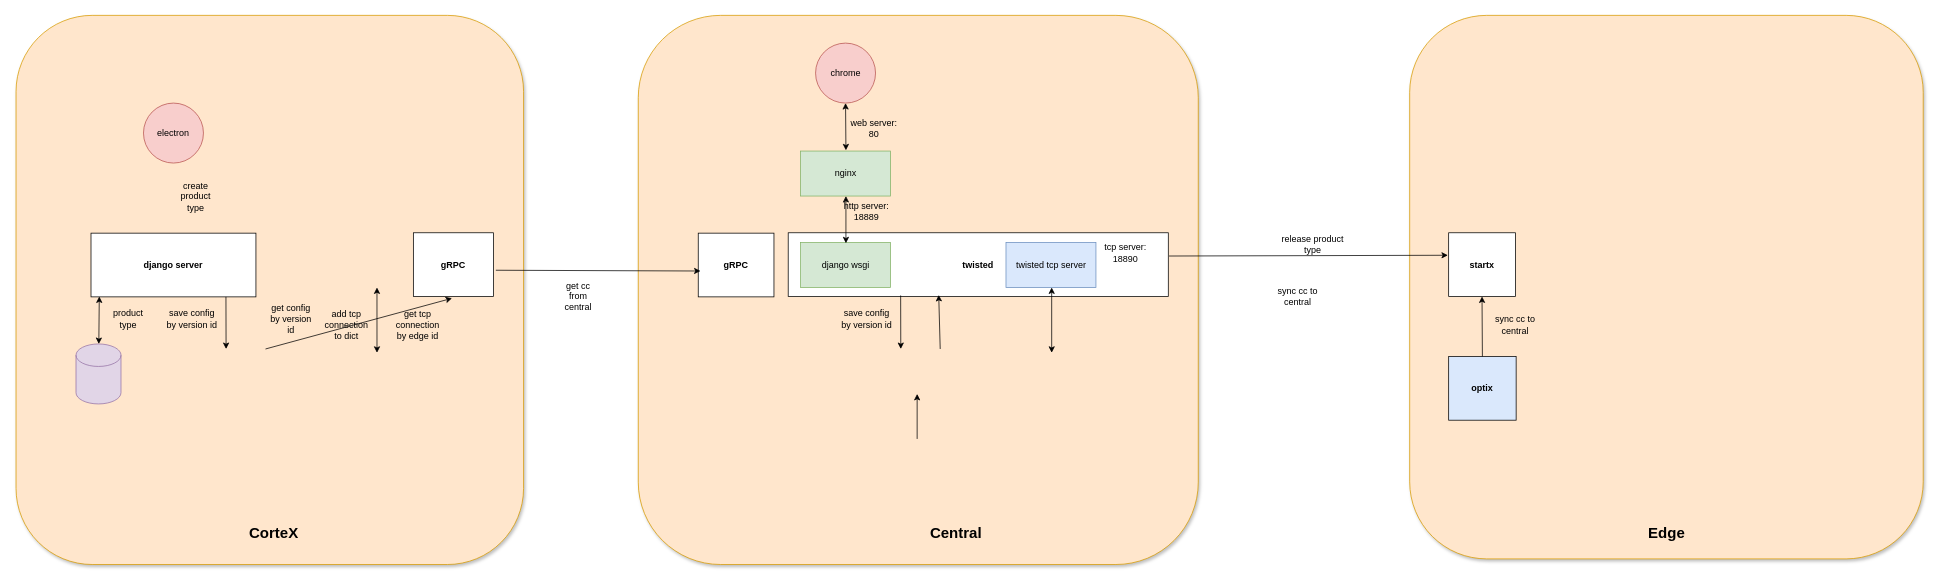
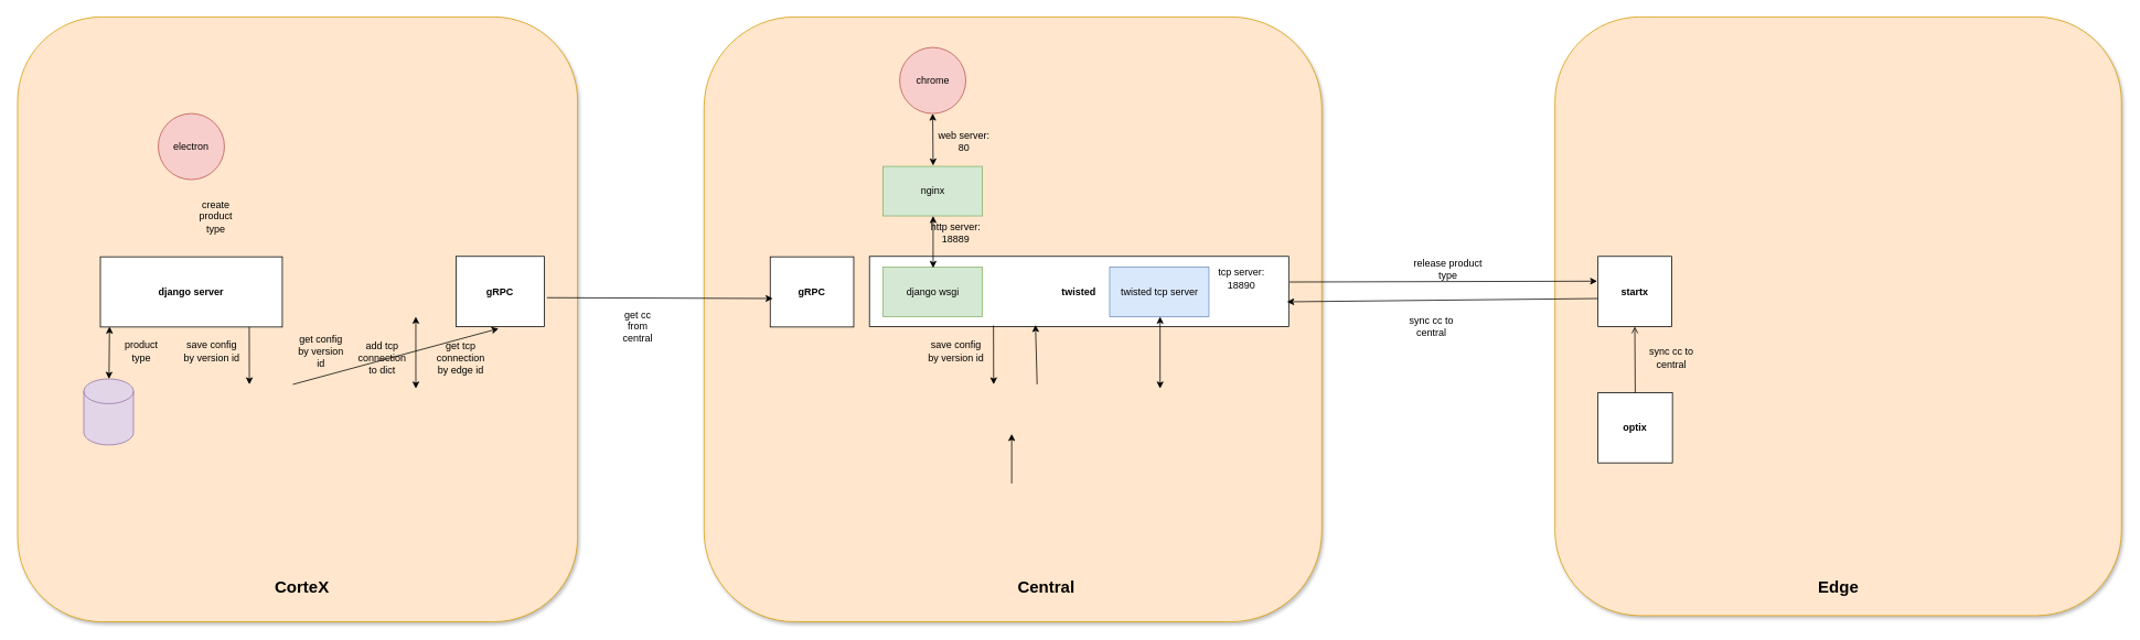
  <mxCell id="0" />
  <mxCell id="1" parent="0" />
  <mxCell id="2" value="" style="rounded=1;whiteSpace=wrap;html=1;fillColor=#ffe6cc;strokeColor=#d79b00;glass=0;shadow=1;" parent="1" vertex="1"><mxGeometry x="1879" y="20" width="685" height="725" as="geometry" /></mxCell>
  <mxCell id="3" value="" style="rounded=1;whiteSpace=wrap;html=1;fillColor=#ffe6cc;strokeColor=#d79b00;shadow=1;" parent="1" vertex="1"><mxGeometry x="850" y="20" width="747" height="732.5" as="geometry" /></mxCell>
  <mxCell id="4" value="&lt;b&gt;twisted&lt;/b&gt;" style="rounded=0;whiteSpace=wrap;html=1;fontSize=12;fontStyle=0;fontColor=default;fontFamily=Helvetica;" parent="1" vertex="1"><mxGeometry x="1050" y="310" width="507" height="85" as="geometry" /></mxCell>
  <mxCell id="5" value="&lt;span style=&quot;font-size: 12px;&quot; data-lucid-content=&quot;{&amp;quot;t&amp;quot;:&amp;quot;CorteX Backend Service&amp;quot;,&amp;quot;m&amp;quot;:[{&amp;quot;s&amp;quot;:0,&amp;quot;n&amp;quot;:&amp;quot;fsp&amp;quot;,&amp;quot;v&amp;quot;:&amp;quot;ss_presetShapeStyle1_textStyle&amp;quot;,&amp;quot;e&amp;quot;:22},{&amp;quot;s&amp;quot;:0,&amp;quot;n&amp;quot;:&amp;quot;fsp2&amp;quot;,&amp;quot;v&amp;quot;:&amp;quot;ss_presetShapeStyle1_textStyle&amp;quot;,&amp;quot;e&amp;quot;:22},{&amp;quot;s&amp;quot;:0,&amp;quot;n&amp;quot;:&amp;quot;s&amp;quot;,&amp;quot;v&amp;quot;:22.222,&amp;quot;e&amp;quot;:22}]}&quot; data-lucid-type=&quot;application/vnd.lucid.text&quot;&gt;&lt;span style=&quot;font-size: 12px;&quot;&gt;&lt;b&gt;startx&lt;/b&gt;&lt;/span&gt;&lt;/span&gt;" style="rounded=0;whiteSpace=wrap;html=1;fontSize=12;fontStyle=0;fontColor=default;fontFamily=Helvetica;" parent="1" vertex="1"><mxGeometry x="1931" y="310" width="89" height="85" as="geometry" /></mxCell>
  <mxCell id="6" value="" style="endArrow=classic;html=1;rounded=0;exitX=0.5;exitY=0;exitDx=0;exitDy=0;" parent="1" edge="1"><mxGeometry width="50" height="50" relative="1" as="geometry"><mxPoint x="1222" y="585" as="sourcePoint" /><mxPoint x="1222" y="525" as="targetPoint" /></mxGeometry></mxCell>
  <mxCell id="7" value="" style="endArrow=classic;html=1;rounded=0;exitX=0.429;exitY=0.977;exitDx=0;exitDy=0;exitPerimeter=0;entryX=0.5;entryY=0;entryDx=0;entryDy=0;" parent="1" edge="1"><mxGeometry width="50" height="50" relative="1" as="geometry"><mxPoint x="1200.003" y="393.62" as="sourcePoint" /><mxPoint x="1200.18" y="465" as="targetPoint" /></mxGeometry></mxCell>
  <mxCell id="8" value="save config by version id&lt;div&gt;&lt;/div&gt;" style="text;strokeColor=none;align=center;fillColor=none;html=1;verticalAlign=middle;whiteSpace=wrap;rounded=0;" parent="1" vertex="1"><mxGeometry x="1120" y="410" width="70" height="30" as="geometry" /></mxCell>
- <mxCell id="9" value="Central" style="text;strokeColor=none;align=center;fillColor=none;html=1;verticalAlign=middle;whiteSpace=wrap;rounded=0;fontSize=20;fontStyle=1" parent="1" vertex="1"><mxGeometry x="1243.5" y="695" width="60" height="30" as="geometry" /></mxCell>
+ <mxCell id="9" value="Central" style="text;strokeColor=none;align=center;fillColor=none;html=1;verticalAlign=middle;whiteSpace=wrap;rounded=0;fontSize=20;fontStyle=1" parent="1" vertex="1"><mxGeometry x="1233.5" y="695" width="60" height="30" as="geometry" /></mxCell>
  <mxCell id="10" value="Edge" style="text;strokeColor=none;align=center;fillColor=none;html=1;verticalAlign=middle;whiteSpace=wrap;rounded=0;fontSize=20;fontStyle=1" parent="1" vertex="1"><mxGeometry x="2191.5" y="695" width="60" height="30" as="geometry" /></mxCell>
  <mxCell id="11" value="" style="endArrow=classic;html=1;rounded=0;exitX=0.681;exitY=0;exitDx=0;exitDy=0;entryX=0.396;entryY=0.976;entryDx=0;entryDy=0;entryPerimeter=0;exitPerimeter=0;" parent="1" target="4" edge="1"><mxGeometry width="50" height="50" relative="1" as="geometry"><mxPoint x="1252.77" y="465" as="sourcePoint" /><mxPoint x="1264" y="395" as="targetPoint" /></mxGeometry></mxCell>
  <mxCell id="12" value="sync cc to central" style="text;strokeColor=none;align=center;fillColor=none;html=1;verticalAlign=middle;whiteSpace=wrap;rounded=0;" parent="1" vertex="1"><mxGeometry x="1990" y="417.5" width="60" height="30" as="geometry" /></mxCell>
  <mxCell id="13" value="release product type" style="text;strokeColor=none;align=center;fillColor=none;html=1;verticalAlign=middle;whiteSpace=wrap;rounded=0;" parent="1" vertex="1"><mxGeometry x="1700" y="310.5" width="100" height="30" as="geometry" /></mxCell>
  <mxCell id="14" value="tcp server: 18890" style="text;strokeColor=none;align=center;fillColor=none;html=1;verticalAlign=middle;whiteSpace=wrap;rounded=0;" parent="1" vertex="1"><mxGeometry x="1470" y="322" width="60" height="30" as="geometry" /></mxCell>
  <mxCell id="15" value="chrome" style="ellipse;whiteSpace=wrap;html=1;aspect=fixed;fillColor=#f8cecc;strokeColor=#b85450;" parent="1" vertex="1"><mxGeometry x="1086.5" y="57" width="80" height="80" as="geometry" /></mxCell>
  <mxCell id="16" value="" style="endArrow=classic;startArrow=classic;html=1;rounded=0;exitX=0.5;exitY=1;exitDx=0;exitDy=0;" parent="1" source="15" edge="1"><mxGeometry width="50" height="50" relative="1" as="geometry"><mxPoint x="1700" y="347" as="sourcePoint" /><mxPoint x="1127" y="200" as="targetPoint" /></mxGeometry></mxCell>
  <mxCell id="17" value="" style="endArrow=classic;startArrow=classic;html=1;rounded=0;entryX=0.103;entryY=0.969;entryDx=0;entryDy=0;entryPerimeter=0;exitX=0.479;exitY=0.042;exitDx=0;exitDy=0;exitPerimeter=0;" parent="1" edge="1"><mxGeometry width="50" height="50" relative="1" as="geometry"><mxPoint x="1401.48" y="470.02" as="sourcePoint" /><mxPoint x="1401.461" y="382.995" as="targetPoint" /></mxGeometry></mxCell>
  <mxCell id="18" value="web server: 80" style="text;strokeColor=none;align=center;fillColor=none;html=1;verticalAlign=middle;whiteSpace=wrap;rounded=0;" parent="1" vertex="1"><mxGeometry x="1126" y="156" width="77" height="30" as="geometry" /></mxCell>
  <mxCell id="19" value="django wsgi" style="rounded=0;whiteSpace=wrap;html=1;fillColor=#d5e8d4;strokeColor=#82b366;" parent="1" vertex="1"><mxGeometry x="1066.5" y="323" width="120" height="60" as="geometry" /></mxCell>
  <mxCell id="20" value="twisted tcp server" style="rounded=0;whiteSpace=wrap;html=1;fillColor=#dae8fc;strokeColor=#6c8ebf;" parent="1" vertex="1"><mxGeometry x="1340.5" y="323" width="120" height="60" as="geometry" /></mxCell>
  <mxCell id="21" value="nginx" style="rounded=0;whiteSpace=wrap;html=1;fillColor=#d5e8d4;strokeColor=#82b366;" parent="1" vertex="1"><mxGeometry x="1066.5" y="201" width="120" height="60" as="geometry" /></mxCell>
  <mxCell id="22" value="" style="endArrow=classic;startArrow=classic;html=1;rounded=0;exitX=0.5;exitY=1;exitDx=0;exitDy=0;" parent="1" edge="1"><mxGeometry width="50" height="50" relative="1" as="geometry"><mxPoint x="1127" y="261" as="sourcePoint" /><mxPoint x="1127" y="324" as="targetPoint" /></mxGeometry></mxCell>
  <mxCell id="23" value="http server: 18889" style="text;strokeColor=none;align=center;fillColor=none;html=1;verticalAlign=middle;whiteSpace=wrap;rounded=0;" parent="1" vertex="1"><mxGeometry x="1116" y="267" width="77" height="30" as="geometry" /></mxCell>
  <mxCell id="24" value="" style="rounded=1;whiteSpace=wrap;html=1;fillColor=#ffe6cc;strokeColor=#d79b00;shadow=1;" parent="1" vertex="1"><mxGeometry x="20" y="20" width="677" height="732.5" as="geometry" /></mxCell>
  <mxCell id="25" value="&lt;b&gt;gRPC&lt;/b&gt;" style="rounded=0;whiteSpace=wrap;html=1;fontSize=12;fontStyle=0;fontColor=default;fontFamily=Helvetica;" parent="1" vertex="1"><mxGeometry x="550" y="310" width="107" height="85" as="geometry" /></mxCell>
  <mxCell id="26" value="" style="endArrow=classic;html=1;rounded=0;exitX=0.429;exitY=0.977;exitDx=0;exitDy=0;exitPerimeter=0;entryX=0.5;entryY=0;entryDx=0;entryDy=0;" parent="1" edge="1"><mxGeometry width="50" height="50" relative="1" as="geometry"><mxPoint x="300.003" y="393.62" as="sourcePoint" /><mxPoint x="300.18" y="465" as="targetPoint" /></mxGeometry></mxCell>
  <mxCell id="27" value="save config by version id&lt;div&gt;&lt;/div&gt;" style="text;strokeColor=none;align=center;fillColor=none;html=1;verticalAlign=middle;whiteSpace=wrap;rounded=0;" parent="1" vertex="1"><mxGeometry x="220" y="410" width="70" height="30" as="geometry" /></mxCell>
  <mxCell id="28" value="CorteX" style="text;strokeColor=none;align=center;fillColor=none;html=1;verticalAlign=middle;whiteSpace=wrap;rounded=0;fontSize=20;fontStyle=1" parent="1" vertex="1"><mxGeometry x="333.5" y="695" width="60" height="30" as="geometry" /></mxCell>
  <mxCell id="29" value="" style="shape=cylinder3;whiteSpace=wrap;html=1;boundedLbl=1;backgroundOutline=1;size=15;fillColor=#e1d5e7;strokeColor=#9673a6;" parent="1" vertex="1"><mxGeometry x="100" y="458.32" width="60" height="80" as="geometry" /></mxCell>
  <mxCell id="30" value="" style="endArrow=classic;startArrow=classic;html=1;rounded=0;entryX=0.087;entryY=1.028;entryDx=0;entryDy=0;entryPerimeter=0;" parent="1" source="29" edge="1"><mxGeometry width="50" height="50" relative="1" as="geometry"><mxPoint x="960" y="543.32" as="sourcePoint" /><mxPoint x="131.069" y="395" as="targetPoint" /></mxGeometry></mxCell>
  <mxCell id="31" value="create product type" style="text;strokeColor=none;align=center;fillColor=none;html=1;verticalAlign=middle;whiteSpace=wrap;rounded=0;" parent="1" vertex="1"><mxGeometry x="230" y="247" width="60" height="30" as="geometry" /></mxCell>
  <mxCell id="32" value="" style="endArrow=classic;html=1;rounded=0;exitX=0.681;exitY=0;exitDx=0;exitDy=0;entryX=0.482;entryY=1.028;entryDx=0;entryDy=0;entryPerimeter=0;exitPerimeter=0;" parent="1" target="25" edge="1"><mxGeometry width="50" height="50" relative="1" as="geometry"><mxPoint x="352.77" y="465" as="sourcePoint" /><mxPoint x="364" y="395" as="targetPoint" /></mxGeometry></mxCell>
  <mxCell id="33" value="get config by version id" style="text;strokeColor=none;align=center;fillColor=none;html=1;verticalAlign=middle;whiteSpace=wrap;rounded=0;" parent="1" vertex="1"><mxGeometry x="357" y="410" width="60" height="30" as="geometry" /></mxCell>
  <mxCell id="34" value="add tcp connection to dict" style="text;strokeColor=none;align=center;fillColor=none;html=1;verticalAlign=middle;whiteSpace=wrap;rounded=0;" parent="1" vertex="1"><mxGeometry x="431" y="417.5" width="60" height="30" as="geometry" /></mxCell>
  <mxCell id="35" value="get tcp connection by edge id" style="text;strokeColor=none;align=center;fillColor=none;html=1;verticalAlign=middle;whiteSpace=wrap;rounded=0;" parent="1" vertex="1"><mxGeometry x="526" y="417.5" width="60" height="30" as="geometry" /></mxCell>
  <mxCell id="36" value="electron" style="ellipse;whiteSpace=wrap;html=1;aspect=fixed;fillColor=#f8cecc;strokeColor=#b85450;" parent="1" vertex="1"><mxGeometry x="190" y="137" width="80" height="80" as="geometry" /></mxCell>
  <mxCell id="37" value="" style="endArrow=classic;startArrow=classic;html=1;rounded=0;entryX=0.103;entryY=0.969;entryDx=0;entryDy=0;entryPerimeter=0;exitX=0.479;exitY=0.042;exitDx=0;exitDy=0;exitPerimeter=0;" parent="1" edge="1"><mxGeometry width="50" height="50" relative="1" as="geometry"><mxPoint x="501.48" y="470.02" as="sourcePoint" /><mxPoint x="501.461" y="382.995" as="targetPoint" /></mxGeometry></mxCell>
  <mxCell id="38" value="&lt;b&gt;gRPC&lt;/b&gt;" style="rounded=0;whiteSpace=wrap;html=1;fontSize=12;fontStyle=0;fontColor=default;fontFamily=Helvetica;" parent="1" vertex="1"><mxGeometry x="930" y="310.5" width="101" height="85" as="geometry" /></mxCell>
  <mxCell id="39" value="&lt;b&gt;django server&lt;/b&gt;" style="rounded=0;whiteSpace=wrap;html=1;fontSize=12;fontStyle=0;fontColor=default;fontFamily=Helvetica;" parent="1" vertex="1"><mxGeometry x="120" y="310.5" width="220" height="85" as="geometry" /></mxCell>
  <mxCell id="40" value="sync cc to central" style="text;strokeColor=none;align=center;fillColor=none;html=1;verticalAlign=middle;whiteSpace=wrap;rounded=0;" parent="1" vertex="1"><mxGeometry x="1700" y="380" width="60" height="30" as="geometry" /></mxCell>
  <mxCell id="41" value="product type" style="text;strokeColor=none;align=center;fillColor=none;html=1;verticalAlign=middle;whiteSpace=wrap;rounded=0;" parent="1" vertex="1"><mxGeometry x="140" y="410" width="60" height="30" as="geometry" /></mxCell>
- <mxCell id="42" value="&lt;b&gt;optix&lt;/b&gt;" style="rounded=0;whiteSpace=wrap;html=1;fontSize=12;fontStyle=0;fontColor=default;fontFamily=Helvetica;fillColor=#dae8fc;" vertex="1" parent="1"><mxGeometry x="1931" y="475" width="90" height="85" as="geometry" /></mxCell>
- <mxCell id="43" value="" style="endArrow=classic;html=1;rounded=0;exitX=0.5;exitY=0;exitDx=0;exitDy=0;entryX=0.5;entryY=1;entryDx=0;entryDy=0;" edge="1" parent="1" source="42" target="5"><mxGeometry width="50" height="50" relative="1" as="geometry"><mxPoint x="2090" y="200" as="sourcePoint" /><mxPoint x="2140" y="150" as="targetPoint" /></mxGeometry></mxCell>
+ <mxCell id="42" value="&lt;b&gt;optix&lt;/b&gt;" style="rounded=0;whiteSpace=wrap;html=1;fontSize=12;fontStyle=0;fontColor=default;fontFamily=Helvetica;" vertex="1" parent="1"><mxGeometry x="1931" y="475" width="90" height="85" as="geometry" /></mxCell>
+ <mxCell id="43" value="" style="endArrow=open;html=1;rounded=0;exitX=0.5;exitY=0;exitDx=0;exitDy=0;entryX=0.5;entryY=1;entryDx=0;entryDy=0;" edge="1" parent="1" source="42" target="5"><mxGeometry width="50" height="50" relative="1" as="geometry"><mxPoint x="2090" y="200" as="sourcePoint" /><mxPoint x="2140" y="150" as="targetPoint" /></mxGeometry></mxCell>
+ <mxCell id="44" value="" style="endArrow=classic;html=1;rounded=0;entryX=0.996;entryY=0.647;entryDx=0;entryDy=0;entryPerimeter=0;exitX=0;exitY=0.6;exitDx=0;exitDy=0;exitPerimeter=0;" edge="1" parent="1" source="5" target="4"><mxGeometry width="50" height="50" relative="1" as="geometry"><mxPoint x="2090" y="200" as="sourcePoint" /><mxPoint x="2140" y="150" as="targetPoint" /></mxGeometry></mxCell>
  <mxCell id="45" value="" style="endArrow=classic;html=1;rounded=0;exitX=1.002;exitY=0.365;exitDx=0;exitDy=0;exitPerimeter=0;" edge="1" parent="1" source="4"><mxGeometry width="50" height="50" relative="1" as="geometry"><mxPoint x="2090" y="200" as="sourcePoint" /><mxPoint x="1930" y="340" as="targetPoint" /></mxGeometry></mxCell>
  <mxCell id="46" value="" style="endArrow=classic;html=1;rounded=0;exitX=1.028;exitY=0.588;exitDx=0;exitDy=0;exitPerimeter=0;entryX=0.03;entryY=0.594;entryDx=0;entryDy=0;entryPerimeter=0;" edge="1" parent="1" source="25" target="38"><mxGeometry width="50" height="50" relative="1" as="geometry"><mxPoint x="800" y="440" as="sourcePoint" /><mxPoint x="850" y="390" as="targetPoint" /></mxGeometry></mxCell>
  <mxCell id="47" value="get cc from central" style="text;strokeColor=none;align=center;fillColor=none;html=1;verticalAlign=middle;whiteSpace=wrap;rounded=0;" vertex="1" parent="1"><mxGeometry x="740" y="380" width="60" height="30" as="geometry" /></mxCell>
